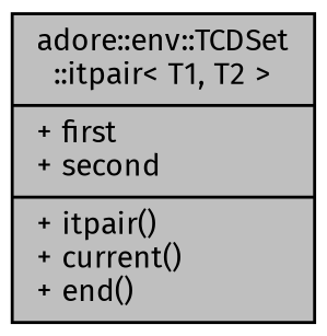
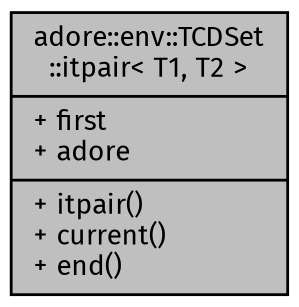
  digraph {
    fontname="Fira Sans"
-   n1 [color=black fillcolor=grey75 fontcolor=black fontname="Fira Sans" fontsize=10 height=0.2 label="{adore::env::TCDSet\l::itpair\< T1, T2 \>\n|+ first\l+ second\l|+ itpair()\l+ current()\l+ end()\l}" shape=record style=filled width=0.4]
+   n1 [color=black fillcolor=grey75 fontcolor=black fontname="Fira Sans" fontsize=10 height=0.2 label="{adore::env::TCDSet\l::itpair\< T1, T2 \>\n|+ first\l+ adore\l|+ itpair()\l+ current()\l+ end()\l}" shape=record style=filled width=0.4]
  }
